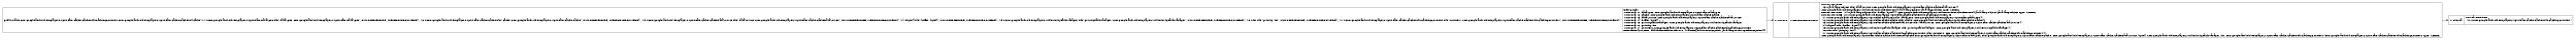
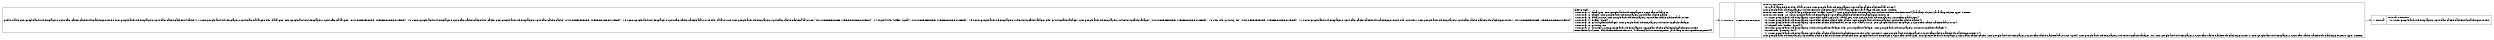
  digraph {
    rankdir=LR
    node [shape=record]
-   n1 [label="{0\:\ 0x0000|MTH_ENTER_BLOCK\l|0x0000: INVOKE  \l  (r3 I:java.lang.Object A[D('dataSource' com.google.android.exoplayer2.upstream.cache.CacheDataSource)])\l com.google.android.exoplayer2.util.Assertions.checkNotNull(java.lang.Object):java.lang.Object type: STATIC \l0x0003: INVOKE  (r4 I:java.lang.Object A[D('buffer' byte[])]) com.google.android.exoplayer2.util.Assertions.checkNotNull(java.lang.Object):java.lang.Object type: STATIC \l0x0006: INVOKE  (r0 I:com.google.android.exoplayer2.upstream.cache.CacheUtil$CachingCounters) = \l  (r1 I:com.google.android.exoplayer2.upstream.DataSpec A[D('dataSpec' com.google.android.exoplayer2.upstream.DataSpec)])\l  (r2 I:com.google.android.exoplayer2.upstream.cache.Cache A[D('cache' com.google.android.exoplayer2.upstream.cache.Cache)])\l  (r3 I:com.google.android.exoplayer2.upstream.cache.CacheDataSource A[D('dataSource' com.google.android.exoplayer2.upstream.cache.CacheDataSource)])\l  (r4 I:byte[] A[D('buffer' byte[])])\l  (r5 I:com.google.android.exoplayer2.util.PriorityTaskManager A[D('priorityTaskManager' com.google.android.exoplayer2.util.PriorityTaskManager)])\l  (r6 I:int A[D('priority' int)])\l  (r7 I:com.google.android.exoplayer2.upstream.cache.CacheUtil$CachingCounters A[D('counters' com.google.android.exoplayer2.upstream.cache.CacheUtil$CachingCounters)])\l com.google.android.exoplayer2.upstream.cache.CacheUtil.internalCache(com.google.android.exoplayer2.upstream.DataSpec, com.google.android.exoplayer2.upstream.cache.Cache, com.google.android.exoplayer2.upstream.cache.CacheDataSource, byte[], com.google.android.exoplayer2.util.PriorityTaskManager, int, com.google.android.exoplayer2.upstream.cache.CacheUtil$CachingCounters):com.google.android.exoplayer2.upstream.cache.CacheUtil$CachingCounters type: STATIC \l}"]
+   n1 [label="{0\:\ 0x0000|MTH_MTH_BLOCK\l|0x0000: INVOKE  \l  (r3 I:java.lang.Object A[D('dataSource' com.google.android.exoplayer2.upstream.cache.CacheDataSource)])\l com.google.android.exoplayer2.util.Assertions.checkNotNull(java.lang.Object):java.lang.Object type: STATIC \l0x0003: INVOKE  (r4 I:java.lang.Object A[D('buffer' byte[])]) com.google.android.exoplayer2.util.Assertions.checkNotNull(java.lang.Object):java.lang.Object type: STATIC \l0x0006: INVOKE  (r0 I:com.google.android.exoplayer2.upstream.cache.CacheUtil$CachingCounters) = \l  (r1 I:com.google.android.exoplayer2.upstream.DataSpec A[D('dataSpec' com.google.android.exoplayer2.upstream.DataSpec)])\l  (r2 I:com.google.android.exoplayer2.upstream.cache.Cache A[D('cache' com.google.android.exoplayer2.upstream.cache.Cache)])\l  (r3 I:com.google.android.exoplayer2.upstream.cache.CacheDataSource A[D('dataSource' com.google.android.exoplayer2.upstream.cache.CacheDataSource)])\l  (r4 I:byte[] A[D('buffer' byte[])])\l  (r5 I:com.google.android.exoplayer2.util.PriorityTaskManager A[D('priorityTaskManager' com.google.android.exoplayer2.util.PriorityTaskManager)])\l  (r6 I:int A[D('priority' int)])\l  (r7 I:com.google.android.exoplayer2.upstream.cache.CacheUtil$CachingCounters A[D('counters' com.google.android.exoplayer2.upstream.cache.CacheUtil$CachingCounters)])\l com.google.android.exoplayer2.upstream.cache.CacheUtil.internalCache(com.google.android.exoplayer2.upstream.DataSpec, com.google.android.exoplayer2.upstream.cache.Cache, com.google.android.exoplayer2.upstream.cache.CacheDataSource, byte[], com.google.android.exoplayer2.util.PriorityTaskManager, int, com.google.android.exoplayer2.upstream.cache.CacheUtil$CachingCounters):com.google.android.exoplayer2.upstream.cache.CacheUtil$CachingCounters type: STATIC \l}"]
    n2 [label="{1\:\ 0x000a|0x000a: RETURN  \l  (r0 I:com.google.android.exoplayer2.upstream.cache.CacheUtil$CachingCounters)\l \l}"]
    n3 [label="{public static com.google.android.exoplayer2.upstream.cache.CacheUtil$CachingCounters com.google.android.exoplayer2.upstream.cache.CacheUtil.cache((r1 I:com.google.android.exoplayer2.upstream.DataSpec A[D('dataSpec' com.google.android.exoplayer2.upstream.DataSpec), IMMUTABLE_TYPE, METHOD_ARGUMENT]), (r2 I:com.google.android.exoplayer2.upstream.cache.Cache A[D('cache' com.google.android.exoplayer2.upstream.cache.Cache), IMMUTABLE_TYPE, METHOD_ARGUMENT]), (r3 I:com.google.android.exoplayer2.upstream.cache.CacheDataSource A[D('dataSource' com.google.android.exoplayer2.upstream.cache.CacheDataSource), IMMUTABLE_TYPE, METHOD_ARGUMENT]), (r4 I:byte[] A[D('buffer' byte[]), IMMUTABLE_TYPE, METHOD_ARGUMENT]), (r5 I:com.google.android.exoplayer2.util.PriorityTaskManager A[D('priorityTaskManager' com.google.android.exoplayer2.util.PriorityTaskManager), IMMUTABLE_TYPE, METHOD_ARGUMENT]), (r6 I:int A[D('priority' int), IMMUTABLE_TYPE, METHOD_ARGUMENT]), (r7 I:com.google.android.exoplayer2.upstream.cache.CacheUtil$CachingCounters A[D('counters' com.google.android.exoplayer2.upstream.cache.CacheUtil$CachingCounters), IMMUTABLE_TYPE, METHOD_ARGUMENT]))  | Debug Info:\l  ?\-0x000a: r1 'dataSpec' com.google.android.exoplayer2.upstream.DataSpec\l  ?\-0x000a: r2 'cache' com.google.android.exoplayer2.upstream.cache.Cache\l  ?\-0x000a: r3 'dataSource' com.google.android.exoplayer2.upstream.cache.CacheDataSource\l  ?\-0x000a: r4 'buffer' byte[]\l  ?\-0x000a: r5 'priorityTaskManager' com.google.android.exoplayer2.util.PriorityTaskManager\l  ?\-0x000a: r6 'priority' int\l  ?\-0x000a: r7 'counters' com.google.android.exoplayer2.upstream.cache.CacheUtil$CachingCounters\lAnnotation[SYSTEM, dalvik.annotation.Throws, \{value=[java.io.IOException, java.lang.InterruptedException]\}]\l}"]
    n1 -> n2
    n3 -> n1
  }
